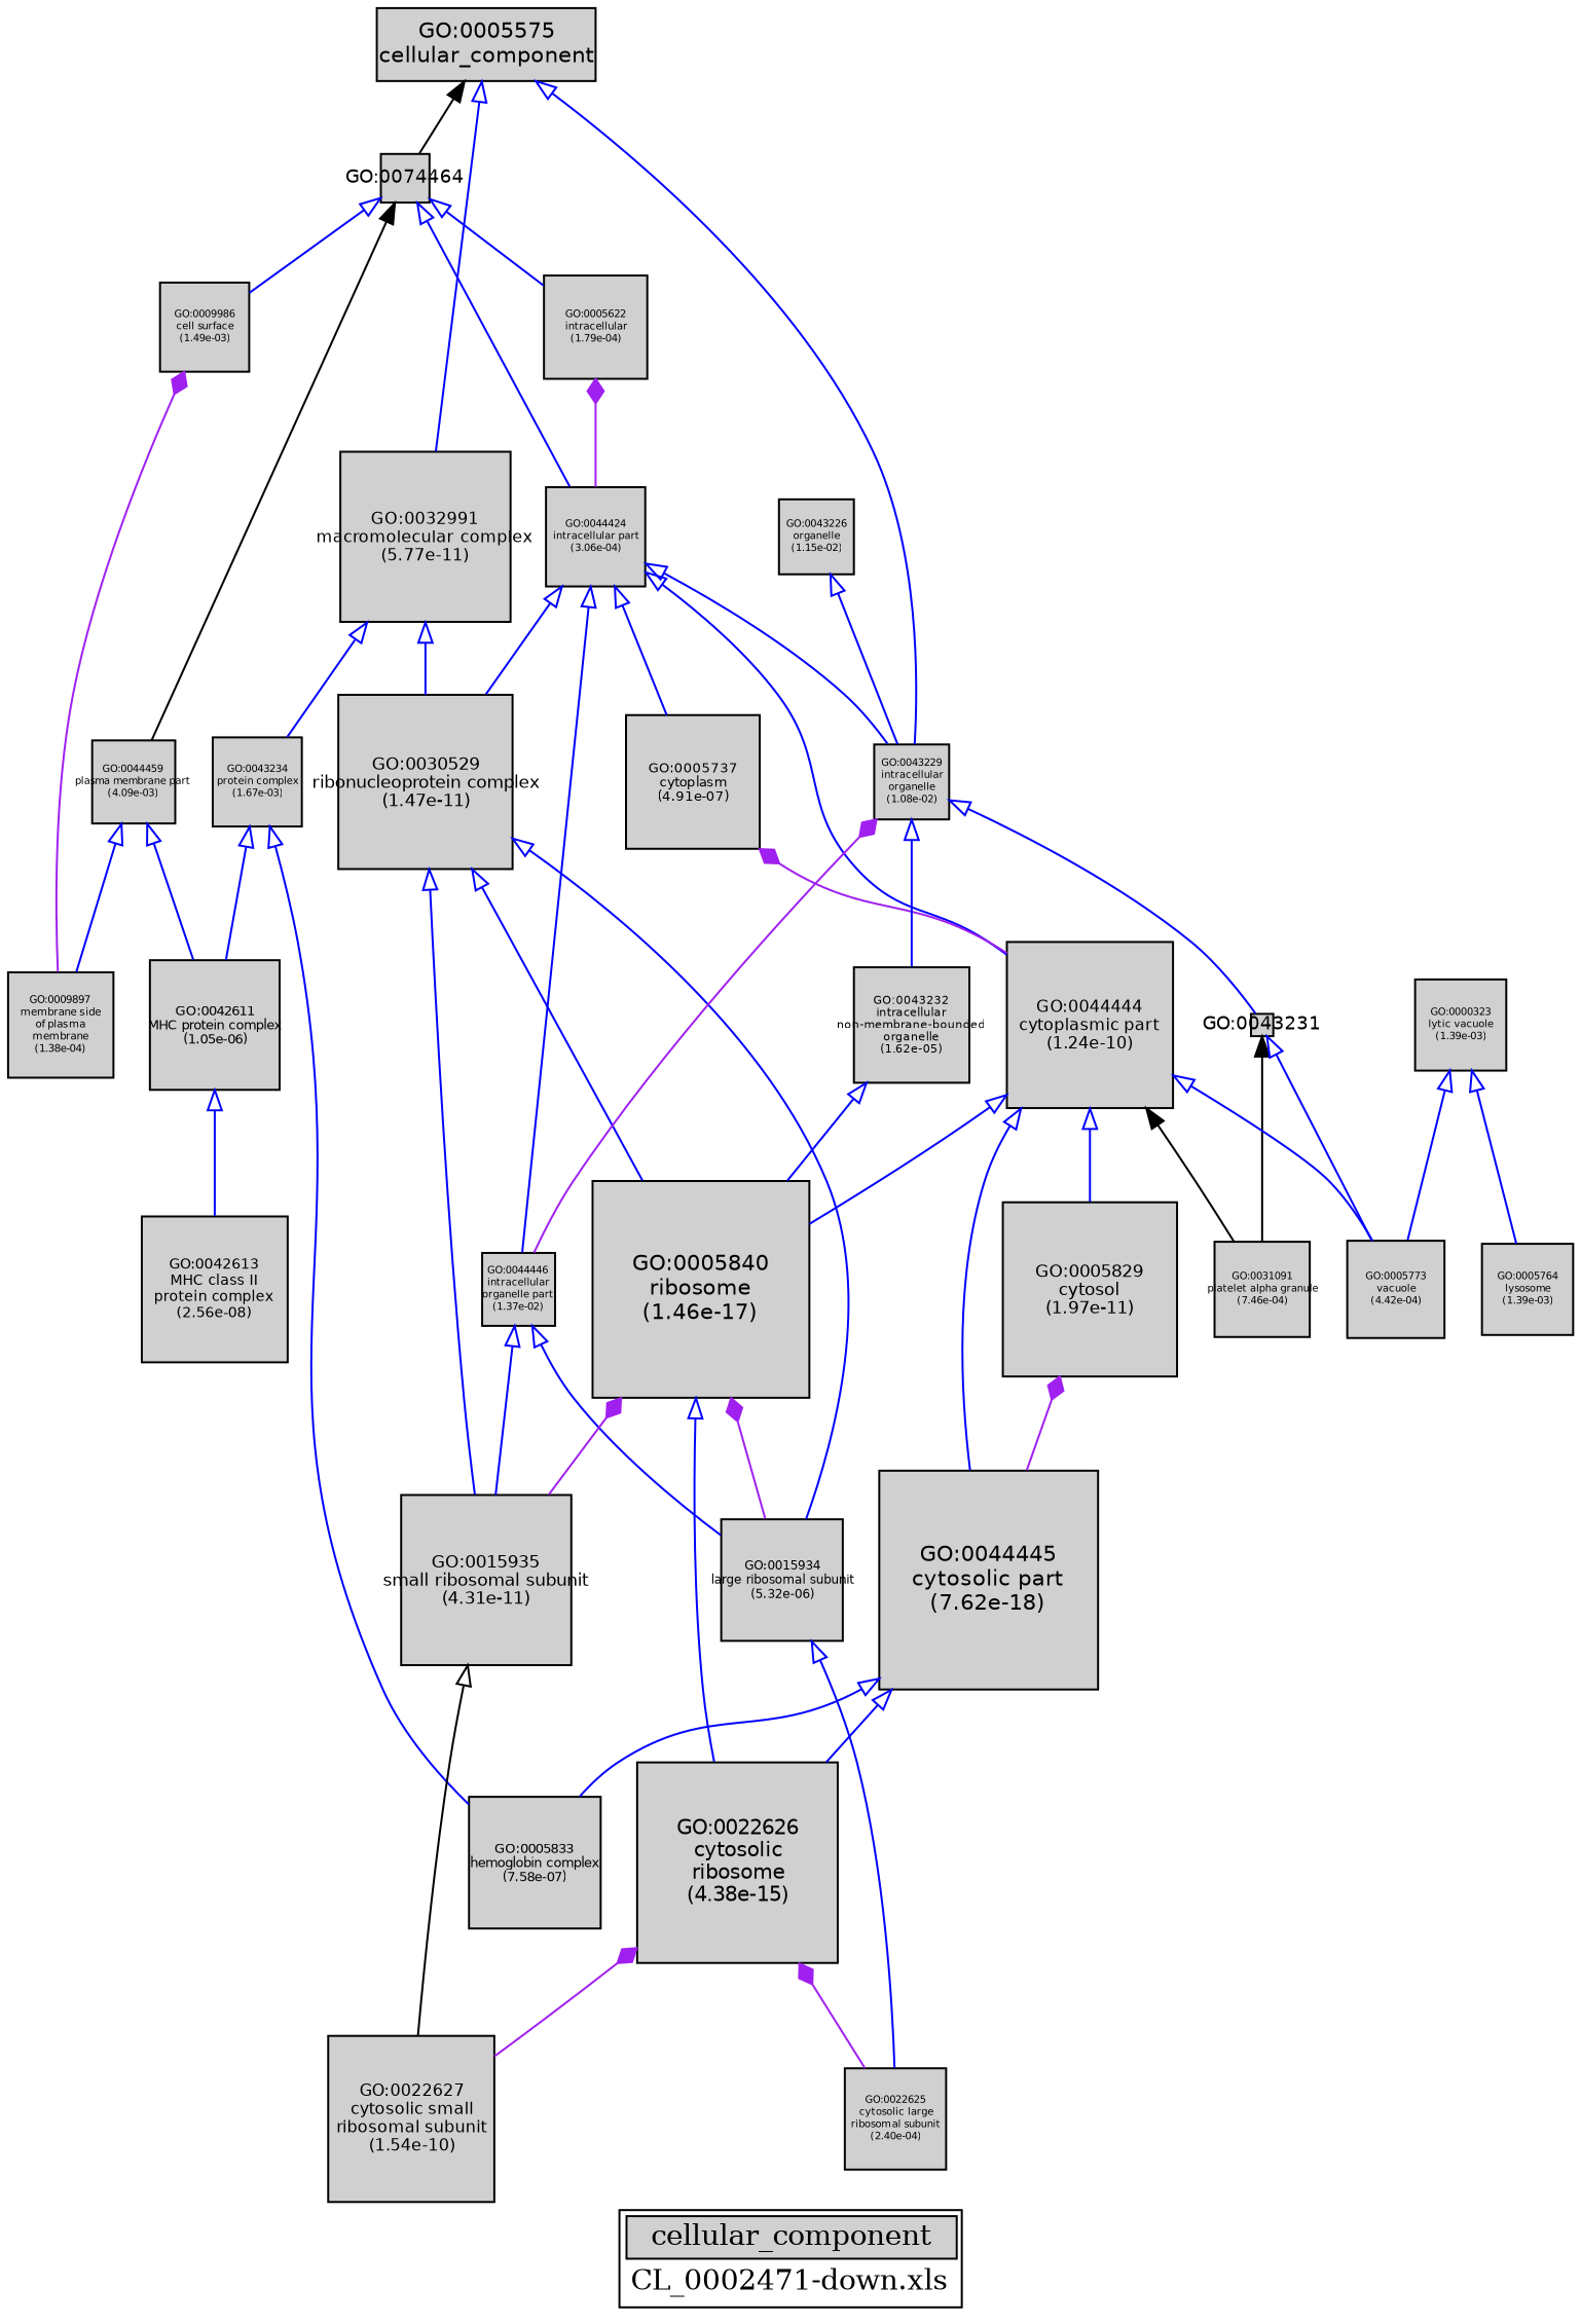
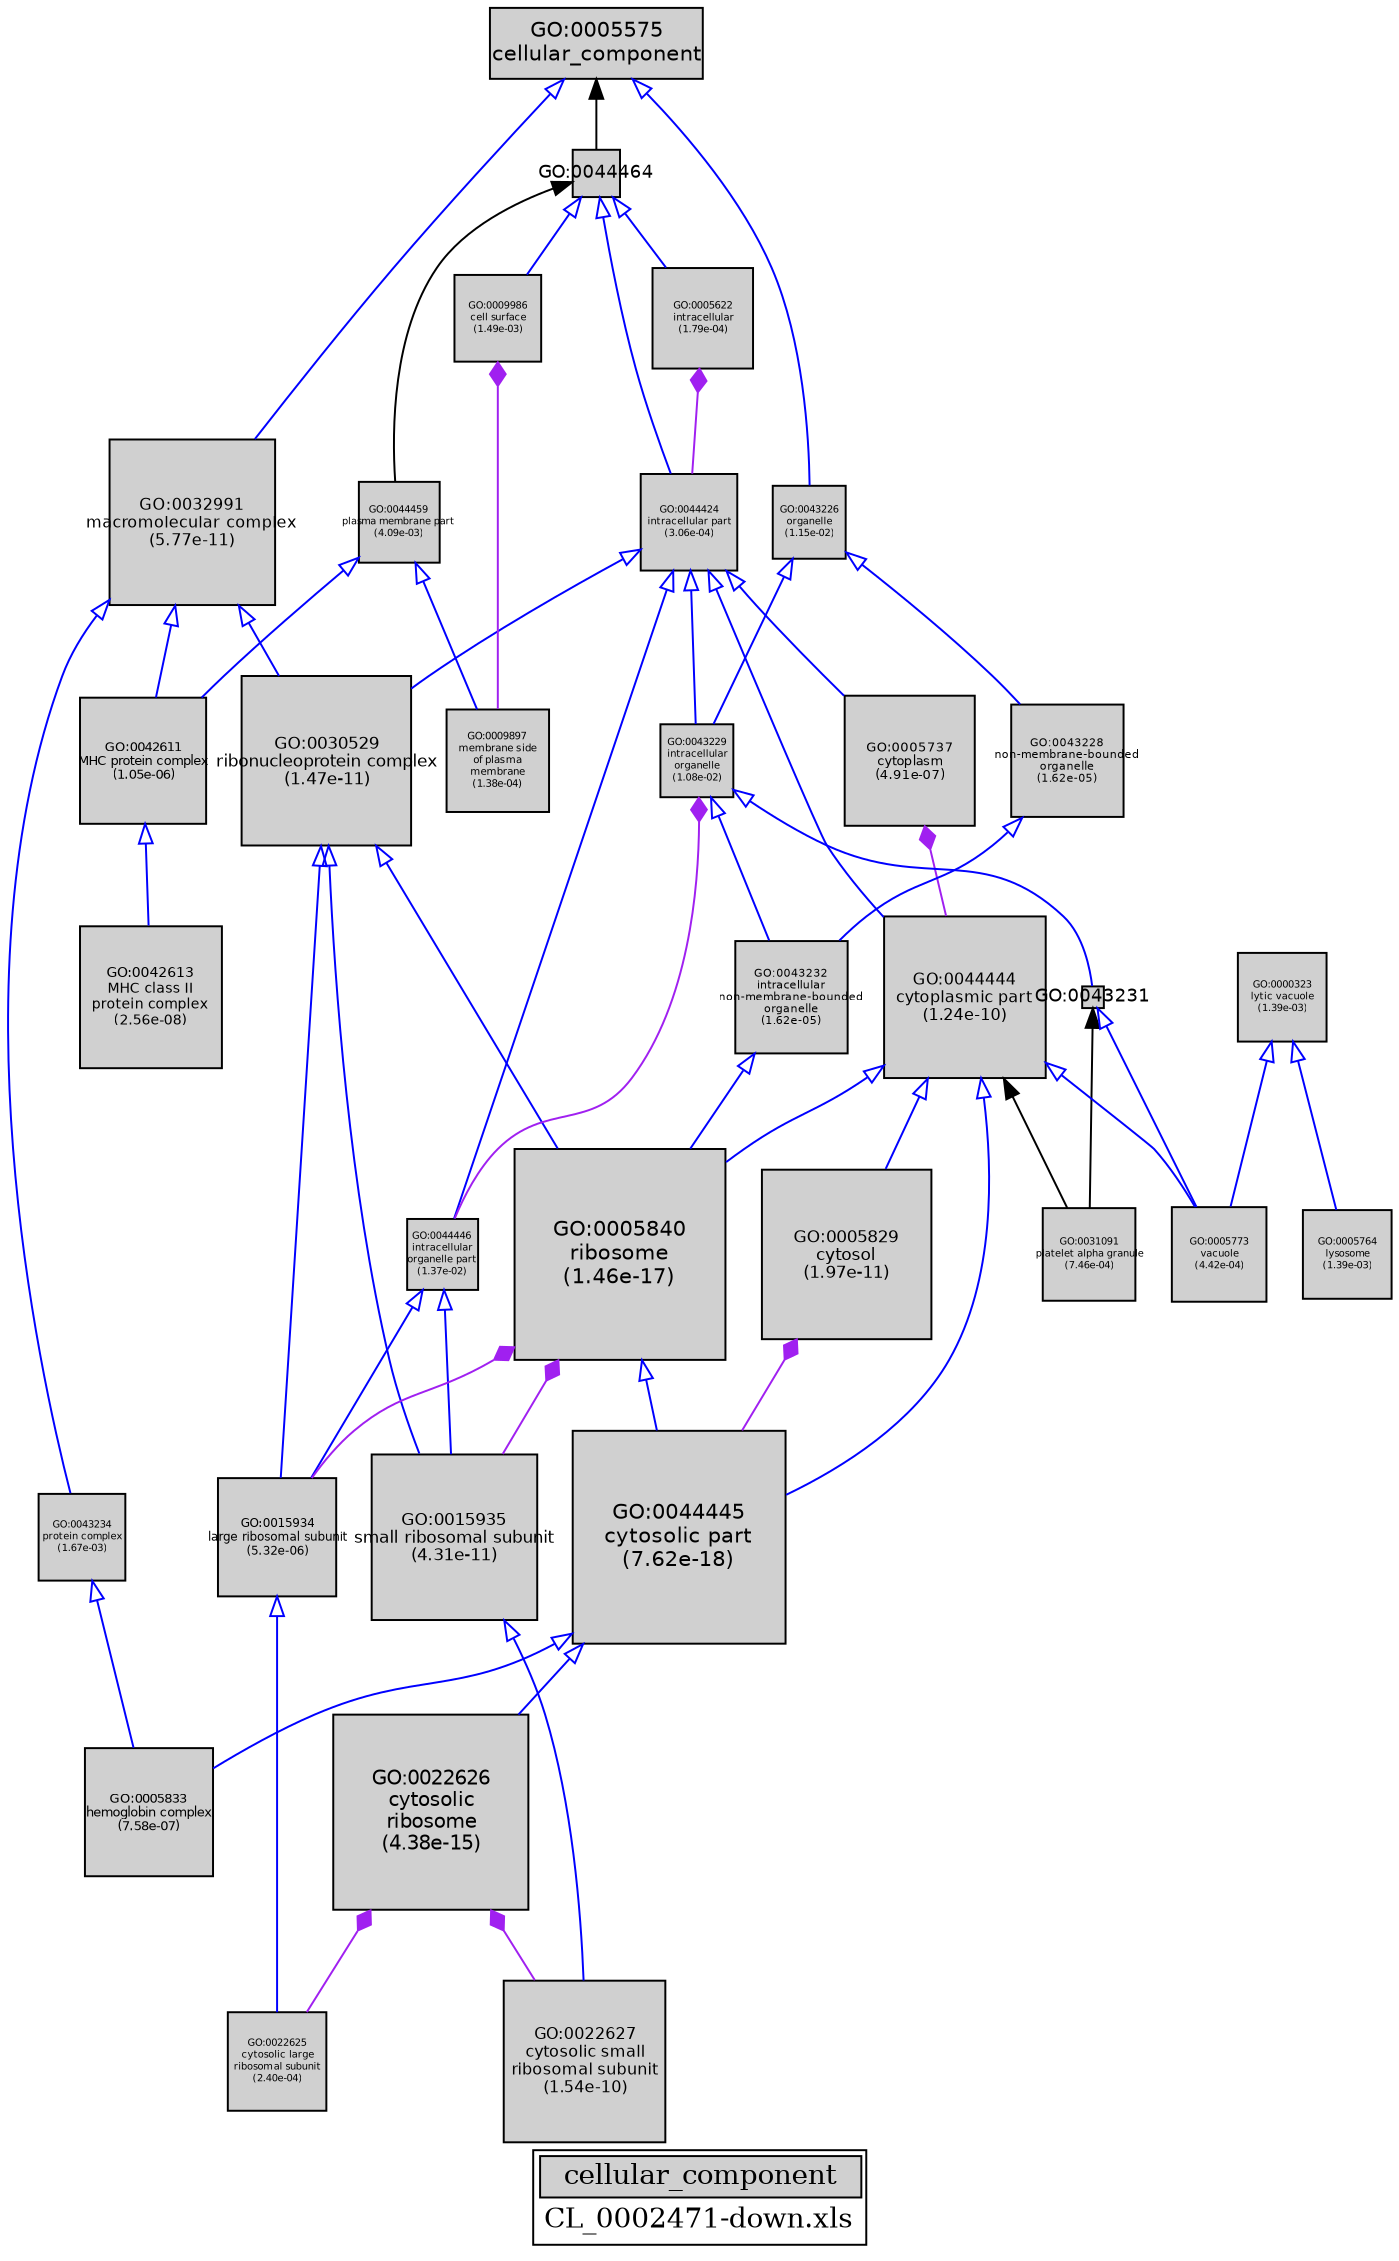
  digraph {
    bgcolor="#FFFFFF"
    label=<<TABLE COLOR="black" BGCOLOR="white"><TR><TD COLSPAN="2" BGCOLOR="#D0D0D0"><FONT COLOR="black">cellular_component</FONT></TD></TR><TR><TD BORDER="0">CL_0002471-down.xls</TD></TR></TABLE>>
    node [color=black fillcolor="#D0D0D0" fixedsize=true fontcolor=black fontname=Helvetica fontsize=5.0 shape=box style=filled]
    edge [arrowtail=empty color=blue dir=back weight=5.0]
    n1 [fontsize=8.60272748344 height=1.19482326159 label=<<TABLE BORDER="0"><TR><TD>GO:0030529<BR/>ribonucleoprotein complex<BR/>(1.47e-11)</TD></TR></TABLE>> width=1.19482326159]
    n2 [fontsize=8.55210177132 height=1.18779191268 label=<<TABLE BORDER="0"><TR><TD>GO:0005829<BR/>cytosol<BR/>(1.97e-11)</TD></TR></TABLE>> width=1.18779191268]
    n3 [height=0.685457117126 label=<<TABLE BORDER="0"><TR><TD>GO:0044424<BR/>intracellular part<BR/>(3.06e-04)</TD></TR></TABLE>> width=0.685457117126]
    n4 [fontsize=10.8 label=<<TABLE BORDER="0"><TR><TD>GO:0005575<BR/>cellular_component</TD></TR></TABLE>> width=1.5]
    n5 [fontsize=5.16767420934 height=0.717732529075 label=<<TABLE BORDER="0"><TR><TD>GO:0009897<BR/>membrane side<BR/>of plasma<BR/>membrane<BR/>(1.38e-04)</TD></TR></TABLE>> width=0.717732529075]
    "GO:0043231" [fontsize=9 height=0.150881026674 width=0.150881026674]
    n7 [height=0.616259086778 label=<<TABLE BORDER="0"><TR><TD>GO:0009986<BR/>cell surface<BR/>(1.49e-03)</TD></TR></TABLE>> width=0.616259086778]
    n8 [fontsize=5.09368263113 height=0.707455920991 label=<<TABLE BORDER="0"><TR><TD>GO:0005622<BR/>intracellular<BR/>(1.79e-04)</TD></TR></TABLE>> width=0.707455920991]
    n9 [height=0.61107264503 label=<<TABLE BORDER="0"><TR><TD>GO:0043234<BR/>protein complex<BR/>(1.67e-03)</TD></TR></TABLE>> width=0.61107264503]
    n10 [fontsize=5.00736230076 height=0.695466986216 label=<<TABLE BORDER="0"><TR><TD>GO:0022625<BR/>cytosolic large<BR/>ribosomal subunit<BR/>(2.40e-04)</TD></TR></TABLE>> width=0.695466986216]
    n11 [fontsize=6.48339076964 height=0.900470940228 label=<<TABLE BORDER="0"><TR><TD>GO:0005833<BR/>hemoglobin complex<BR/>(7.58e-07)</TD></TR></TABLE>> width=0.900470940228]
    n12 [fontsize=6.58137096995 height=0.914079301382 label=<<TABLE BORDER="0"><TR><TD>GO:0005737<BR/>cytoplasm<BR/>(4.91e-07)</TD></TR></TABLE>> width=0.914079301382]
    n13 [fontsize=6.41005844439 height=0.890285895055 label=<<TABLE BORDER="0"><TR><TD>GO:0042611<BR/>MHC protein complex<BR/>(1.05e-06)</TD></TR></TABLE>> width=0.890285895055]
    n14 [height=0.619604992075 label=<<TABLE BORDER="0"><TR><TD>GO:0000323<BR/>lytic vacuole<BR/>(1.39e-03)</TD></TR></TABLE>> width=0.619604992075]
+   n15 [fontsize=5.74599663957 height=0.79805508883 label=<<TABLE BORDER="0"><TR><TD>GO:0043228<BR/>non-membrane-bounded<BR/>organelle<BR/>(1.62e-05)</TD></TR></TABLE>> width=0.79805508883]
    n16 [fontsize=8.36494014988 height=1.16179724304 label=<<TABLE BORDER="0"><TR><TD>GO:0032991<BR/>macromolecular complex<BR/>(5.77e-11)</TD></TR></TABLE>> width=1.16179724304]
    n17 [height=0.513475551756 label=<<TABLE BORDER="0"><TR><TD>GO:0043226<BR/>organelle<BR/>(1.15e-02)</TD></TR></TABLE>> width=0.513475551756]
    n18 [fontsize=10.8 height=1.5 label=<<TABLE BORDER="0"><TR><TD>GO:0044445<BR/>cytosolic part<BR/>(7.62e-18)</TD></TR></TABLE>> width=1.5]
    n19 [height=0.503891265066 label=<<TABLE BORDER="0"><TR><TD>GO:0044446<BR/>intracellular<BR/>organelle part<BR/>(1.37e-02)</TD></TR></TABLE>> width=0.503891265066]
    n20 [height=0.619604992075 label=<<TABLE BORDER="0"><TR><TD>GO:0005764<BR/>lysosome<BR/>(1.39e-03)</TD></TR></TABLE>> width=0.619604992075]
    n21 [fontsize=5.74599663957 height=0.79805508883 label=<<TABLE BORDER="0"><TR><TD>GO:0043232<BR/>intracellular<BR/>non-membrane-bounded<BR/>organelle<BR/>(1.62e-05)</TD></TR></TABLE>> width=0.79805508883]
-   "GO:0044464" [fontsize=9 height=0.334154238298 width=0.334154238298 label="GO:0074464"]
+   "GO:0044464" [fontsize=9 height=0.334154238298 width=0.334154238298]
    n23 [fontsize=8.18984157255 height=1.13747799619 label=<<TABLE BORDER="0"><TR><TD>GO:0022627<BR/>cytosolic small<BR/>ribosomal subunit<BR/>(1.54e-10)</TD></TR></TABLE>> width=1.13747799619]
    n24 [fontsize=6.02438665297 height=0.836720368467 label=<<TABLE BORDER="0"><TR><TD>GO:0015934<BR/>large ribosomal subunit<BR/>(5.32e-06)</TD></TR></TABLE>> width=0.836720368467]
    n25 [fontsize=10.7108768498 height=1.48762178469 label=<<TABLE BORDER="0"><TR><TD>GO:0005840<BR/>ribosome<BR/>(1.46e-17)</TD></TR></TABLE>> width=1.48762178469]
    n26 [fontsize=8.41640388629 height=1.16894498421 label=<<TABLE BORDER="0"><TR><TD>GO:0015935<BR/>small ribosomal subunit<BR/>(4.31e-11)</TD></TR></TABLE>> width=1.16894498421]
    n27 [height=0.567883442264 label=<<TABLE BORDER="0"><TR><TD>GO:0044459<BR/>plasma membrane part<BR/>(4.09e-03)</TD></TR></TABLE>> width=0.567883442264]
    n28 [height=0.647473877723 label=<<TABLE BORDER="0"><TR><TD>GO:0031091<BR/>platelet alpha granule<BR/>(7.46e-04)</TD></TR></TABLE>> width=0.647473877723]
    n29 [fontsize=9.89560451828 height=1.37438951643 label=<<TABLE BORDER="0"><TR><TD>GO:0022626<BR/>cytosolic<BR/>ribosome<BR/>(4.38e-15)</TD></TR></TABLE>> width=1.37438951643]
    n30 [height=0.51693770631 label=<<TABLE BORDER="0"><TR><TD>GO:0043229<BR/>intracellular<BR/>organelle<BR/>(1.08e-02)</TD></TR></TABLE>> width=0.51693770631]
    n31 [fontsize=8.22950516619 height=1.14298682864 label=<<TABLE BORDER="0"><TR><TD>GO:0044444<BR/>cytoplasmic part<BR/>(1.24e-10)</TD></TR></TABLE>> width=1.14298682864]
    n32 [height=0.670095080976 label=<<TABLE BORDER="0"><TR><TD>GO:0005773<BR/>vacuole<BR/>(4.42e-04)</TD></TR></TABLE>> width=0.670095080976]
    n33 [fontsize=7.2121007962 height=1.00168066614 label=<<TABLE BORDER="0"><TR><TD>GO:0042613<BR/>MHC class II<BR/>protein complex<BR/>(2.56e-08)</TD></TR></TABLE>> width=1.00168066614]
    subgraph sub_1 {
      n1
      n2
      n3
      n4
      n5
      "GO:0043231"
      n7
      n8
      n9
      n10
      n11
      n12
      n13
      n14
+     n15
      n16
      n17
      n18
      n19
      n20
      n21
      "GO:0044464"
      n23
      n24
      n25
      n26
      n27
      n28
      n29
      n30
      n31
      n32
      n33
    }
    subgraph sub_2 {
      n28
      subgraph sub_3 {
        subgraph sub_4 {
        }
        subgraph sub_5 {
        }
      }
      subgraph sub_6 {
        n2
        n3
        n5
        n7
        n8
        n10
        n12
        n18
        n19
        n23
        n24
        n25
        n26
        n29
        n30
        n31
      }
      subgraph sub_7 {
        n1
        n2
        n3
        n4
        n5
        "GO:0043231"
        n7
        n8
        n9
        n10
        n11
        n12
        n13
        n14
+       n15
        n16
        n17
        n18
        n19
        n20
        n21
        "GO:0044464"
        n23
        n24
        n25
        n26
        n27
        n29
        n30
        n31
        n32
        n33
      }
    }
    n1 -> n24
    n1 -> n25
    n1 -> n26
    n2 -> n18 [arrowtail=diamond color=purple weight=2.5]
    n3 -> n1
    n3 -> n12
    n3 -> n19
    n3 -> n30
    n3 -> n31
    n4 -> n16
-   n4 -> n30
+   n4 -> n17
    n4 -> "GO:0044464" [weight=1 arrowtail="" color=""]
    "GO:0043231" -> n28 [weight=1 arrowtail="" color=""]
    "GO:0043231" -> n32
    n7 -> n5 [arrowtail=diamond color=purple weight=2.5]
    n8 -> n3 [arrowtail=diamond color=purple weight=2.5]
    n9 -> n11
-   n9 -> n13
+   n16 -> n13
    n12 -> n31 [arrowtail=diamond color=purple weight=2.5]
    n13 -> n33
    n14 -> n20
    n14 -> n32
+   n15 -> n21
    n16 -> n1
    n16 -> n9
+   n17 -> n15
    n17 -> n30
    n18 -> n11
    n18 -> n29
    n19 -> n24
    n19 -> n26
    n21 -> n25
    "GO:0044464" -> n3
    "GO:0044464" -> n7
    "GO:0044464" -> n8
    "GO:0044464" -> n27 [weight=1 arrowtail="" color=""]
    n24 -> n10
    n25 -> n24 [arrowtail=diamond color=purple weight=2.5]
    n25 -> n26 [arrowtail=diamond color=purple weight=2.5]
-   n25 -> n29
-   n26 -> n23 [color=black]
+   n25 -> n18
+   n26 -> n23
    n27 -> n5
    n27 -> n13
    n29 -> n10 [arrowtail=diamond color=purple weight=2.5]
    n29 -> n23 [arrowtail=diamond color=purple weight=2.5]
    n30 -> "GO:0043231"
    n30 -> n19 [arrowtail=diamond color=purple weight=2.5]
    n30 -> n21
    n31 -> n2
    n31 -> n18
    n31 -> n25
    n31 -> n28 [weight=1 arrowtail="" color=""]
    n31 -> n32
  }
